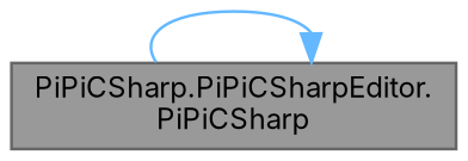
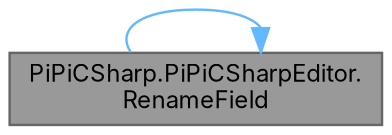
  digraph {
    rankdir=LR
    fontname=Inter
-   n1 [color=gray40 fillcolor=grey60 fontcolor=black fontname=Inter fontsize=10 height=0.2 label="PiPiCSharp.PiPiCSharpEditor.\lPiPiCSharp" shape=box style=filled width=0.4]
+   n1 [color=gray40 fillcolor=grey60 fontcolor=black fontname=Inter fontsize=10 height=0.2 label="PiPiCSharp.PiPiCSharpEditor.\lRenameField" shape=box style=filled width=0.4]
    n1 -> n1 [color=steelblue1 fontname=Inter fontsize=10 labelfontname=Helvetica labelfontsize=10 style=solid]
  }
